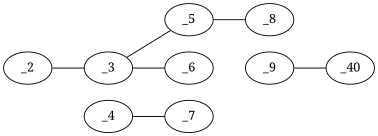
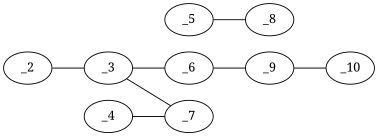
  graph {
    fontname="Noto Serif"
    rankdir=LR
    node [charge=0 chem=1 fontname="Noto Serif" symbol="C  " x=4.6831 y=0.12]
    edge [fontname="Noto Serif" valence=1]
    _2 [y=0.429]
    _3 [x=3.7321]
    _5 [x=3.7321 y=-0.88]
    _6 [x=2.866 y=0.62]
    _4 [chem=5 symbol="S  " x=5.2709 y=-0.38]
    _7 [chem=4 symbol="N  " y=-1.1891]
    _8 [chem=4 symbol="N  " x=2.866 y=-1.38]
    _9 [x=2]
-   _10 [x=2 y=-0.88 label=_40]
+   _10 [x=2 y=-0.88]
    _2 -- _3 [valence=2]
-   _3 -- _5
+   _3 -- _7
    _3 -- _6
    _5 -- _8
+   _6 -- _9 [valence=2]
    _4 -- _7
    _9 -- _10
  }
